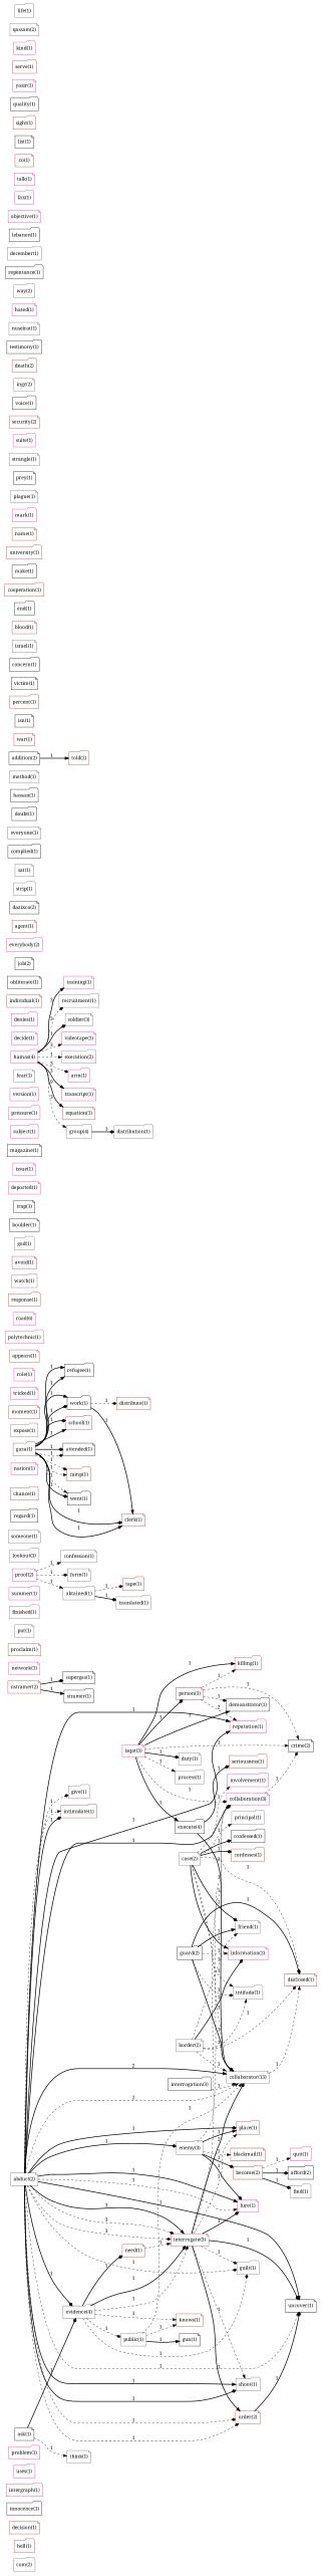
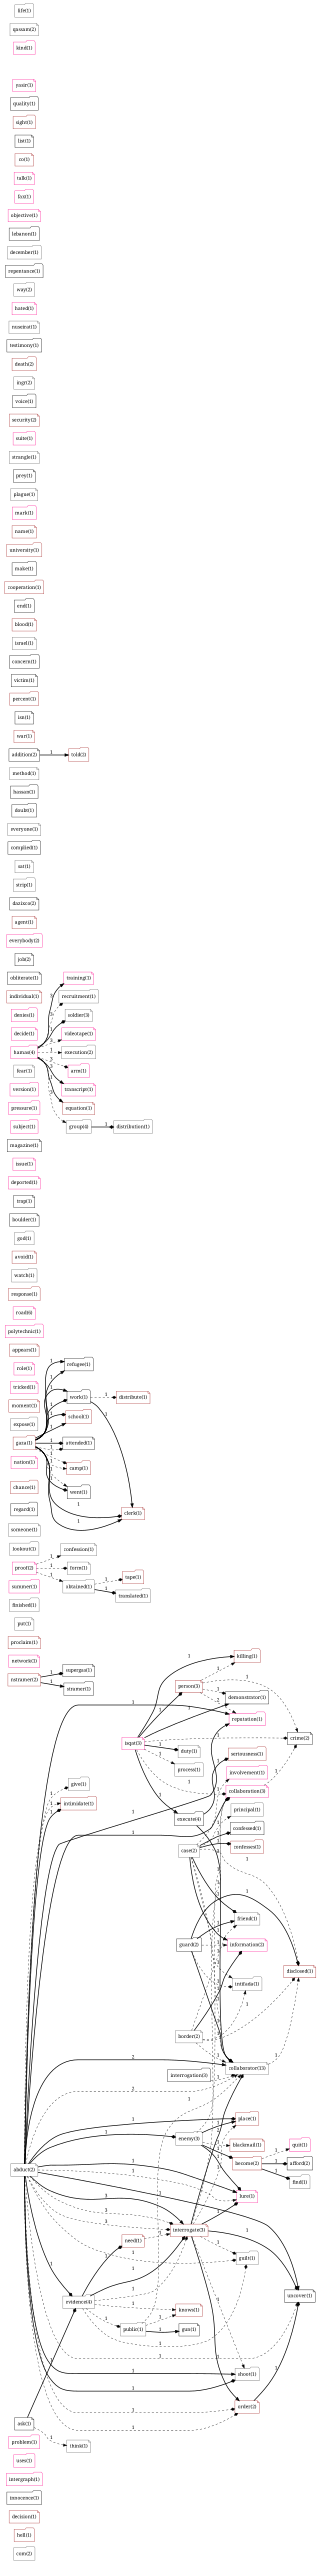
  digraph {
    fontname="Noto Serif"
    rankdir=LR
    node [color=gray40 fontname="Noto Serif" shape=folder]
    edge [arrowhead=normal fontname="Noto Serif" style=bold]
    n1 [label="com(2)"]
    n2 [color=brown label="hell(1)"]
    n3 [color=brown label="decision(1)" shape=note]
    n4 [color=black label="innocence(1)"]
    n5 [color=deeppink label="intergraph(1)"]
    n6 [color=deeppink label="uses(1)"]
    n7 [color=deeppink label="problem(1)"]
    n8 [color=deeppink label="isqat(3)" shape=note]
    n9 [color=brown label="person(3)" shape=note]
    n10 [color=brown label="killing(1)"]
    n11 [label="process(1)"]
    n12 [color=black label="demonstrator(1)"]
    n13 [color=deeppink label="collaboration(3)" shape=note]
    n14 [color=black label="execute(4)"]
    n15 [color=black label="crime(2)" shape=note]
    n16 [label="duty(1)" shape=note]
    n17 [color=deeppink label="reputation(1)"]
    n18 [label="collaborator(13)" shape=note]
    n19 [color=brown label="seriousness(1)"]
    n20 [color=brown label="disclosed(1)" shape=note]
    n21 [color=brown label="nstramer(2)" shape=note]
    n22 [color=black label="supergas(1)" shape=note]
    n23 [color=black label="stramer(1)"]
    n24 [color=deeppink label="network(1)" shape=note]
    n25 [color=brown label="proclaim(1)" shape=note]
    n26 [label="put(1)" shape=note]
    n27 [label="finished(1)"]
    n28 [color=deeppink label="summer(1)"]
    n29 [color=deeppink label="proof(2)" shape=note]
    n30 [label="confession(1)" shape=note]
    n31 [label="form(1)" shape=note]
    n32 [label="obtained(1)"]
    n33 [color=brown label="tape(1)"]
    n34 [label="translated(1)"]
    n35 [label="lookout(1)"]
    n36 [label="someone(1)" shape=note]
    n37 [color=black label="regard(1)"]
    n38 [color=brown label="chance(1)"]
    n39 [color=deeppink label="nation(1)" shape=note]
    n40 [color=brown label="gaza(1)"]
    n41 [color=black label="refugee(1)"]
    n42 [color=black label="work(1)"]
    n43 [color=brown label="school(1)"]
    n44 [color=black label="attended(1)" shape=note]
    n45 [color=brown label="camp(1)"]
    n46 [color=black label="went(1)"]
    n47 [color=brown label="clerk(1)" shape=note]
    n48 [color=brown label="distribute(1)" shape=note]
    n49 [label="expose(1)"]
    n50 [color=brown label="moment(1)" shape=note]
    n51 [color=deeppink label="tricked(1)" shape=note]
    n52 [color=deeppink label="role(1)" shape=note]
    n53 [color=brown label="appears(1)" shape=note]
    n54 [label="case(2)" shape=note]
    n55 [color=black label="confessed(1)"]
    n56 [color=brown label="confesses(1)"]
    n57 [color=deeppink label="involvement(1)"]
    n58 [label="principal(1)"]
    n59 [label="friend(1)" shape=note]
    n60 [color=deeppink label="information(2)" shape=note]
    n61 [label="intifada(1)"]
    n62 [color=black label="ask(1)" shape=note]
    n63 [label="evidence(4)"]
    n64 [label="think(1)" shape=note]
    n65 [color=brown label="interrogate(3)" shape=note]
    n66 [label="guilt(1)"]
    n67 [color=brown label="need(1)" shape=note]
    n68 [label="public(1)"]
    n69 [color=brown label="knows(1)" shape=note]
    n70 [color=brown label="place(1)"]
    n71 [color=deeppink label="lure(1)" shape=note]
    n72 [label="shoot(1)"]
    n73 [color=brown label="order(2)" shape=note]
    n74 [color=black label="uncover(1)" shape=note]
    n75 [color=black label="gun(1)" shape=note]
    n76 [color=deeppink label="polytechnic(1)"]
    n77 [color=deeppink label="road(6)" shape=note]
    n78 [color=brown label="response(1)"]
    n79 [label="watch(1)"]
    n80 [color=brown label="avoid(1)" shape=note]
    n81 [label="god(1)"]
    n82 [color=black label="boulder(1)" shape=note]
    n83 [color=black label="trap(1)" shape=note]
    n84 [color=deeppink label="deported(1)" shape=note]
    n85 [color=deeppink label="issue(1)" shape=note]
    n86 [color=black label="magazine(1)" shape=note]
    n87 [label="abduct(2)" shape=note]
    n88 [label="enemy(3)"]
    n89 [label="give(1)"]
    n90 [color=brown label="intimidate(1)"]
    n91 [color=brown label="become(2)"]
    n92 [color=brown label="blackmail(1)" shape=note]
    n93 [color=black label="afford(2)"]
    n94 [label="find(1)"]
    n95 [color=deeppink label="quit(1)"]
    n96 [color=deeppink label="subject(1)"]
    n97 [color=deeppink label="pressure(1)"]
    n98 [color=deeppink label="version(1)"]
    n99 [label="fear(1)" shape=note]
    n100 [color=deeppink label="hamas(4)"]
    n101 [color=deeppink label="training(1)" shape=note]
    n102 [label="recruitment(1)"]
    n103 [label="soldier(3)" shape=note]
    n104 [color=deeppink label="videotape(1)" shape=note]
    n105 [label="execution(2)"]
    n106 [color=deeppink label="arm(1)"]
    n107 [color=deeppink label="transcript(1)" shape=note]
    n108 [color=brown label="equation(1)" shape=note]
    n109 [label="group(4)"]
    n110 [label="distribution(1)"]
    n111 [color=deeppink label="decide(1)" shape=note]
    n112 [color=deeppink label="denies(1)"]
    n113 [color=brown label="individual(1)" shape=note]
    n114 [color=black label="obliterate(1)" shape=note]
    n115 [color=black label="job(2)" shape=note]
    n116 [color=deeppink label="everybody(2)"]
    n117 [color=brown label="agent(1)" shape=note]
    n118 [color=black label="dazixco(2)" shape=note]
    n119 [label="strip(1)"]
    n120 [label="sat(1)" shape=note]
    n121 [color=black label="complied(1)"]
    n122 [label="everyone(1)" shape=note]
    n123 [color=black label="doubt(1)"]
    n124 [color=black label="hassan(1)"]
    n125 [label="method(1)" shape=note]
    n126 [color=black label="addition(2)" shape=note]
    n127 [color=brown label="told(2)"]
    n128 [color=brown label="war(1)" shape=note]
    n129 [color=black label="isn(1)" shape=note]
    n130 [color=brown label="percent(1)"]
    n131 [color=black label="victim(1)" shape=note]
    n132 [color=black label="concern(1)"]
    n133 [label="israel(1)" shape=note]
    n134 [color=brown label="blood(1)" shape=note]
    n135 [color=black label="end(1)"]
    n136 [color=brown label="cooperation(1)"]
    n137 [color=black label="make(1)"]
    n138 [color=brown label="university(1)"]
    n139 [color=brown label="name(1)" shape=note]
    n140 [color=black label="guard(2)"]
    n141 [color=deeppink label="mark(1)"]
    n142 [label="plague(1)" shape=note]
    n143 [color=black label="prey(1)" shape=note]
    n144 [label="strangle(1)" shape=note]
    n145 [label="border(2)" shape=note]
    n146 [color=deeppink label="suite(1)"]
    n147 [color=black label="interrogation(3)"]
    n148 [color=brown label="security(2)" shape=note]
    n149 [color=black label="voice(1)"]
    n150 [label="ingr(2)" shape=note]
    n151 [color=brown label="death(2)"]
    n152 [color=black label="testimony(1)"]
    n153 [label="nuseirat(1)" shape=note]
    n154 [color=deeppink label="hated(1)" shape=note]
    n155 [label="way(2)"]
    n156 [color=black label="repentance(1)"]
    n157 [label="december(1)"]
    n158 [color=black label="lebanon(1)"]
    n159 [color=deeppink label="objective(1)" shape=note]
    n160 [color=deeppink label="fax(1)"]
    n161 [color=deeppink label="talk(1)" shape=note]
    n162 [color=brown label="co(1)" shape=note]
    n163 [color=black label="list(1)" shape=note]
    n164 [color=brown label="sight(1)"]
    n165 [color=black label="quality(1)"]
    n166 [color=deeppink label="yasir(1)" shape=note]
-   n167 [color=brown label="serve(1)"]
    n168 [color=deeppink label="kind(1)"]
    n169 [label="qassam(2)" shape=note]
    n170 [label="life(1)"]
    n8 -> n9 [arrowhead=diamond label=1]
    n8 -> n10 [label=1]
    n8 -> n11 [label=1 style=dashed]
    n8 -> n12 [label=1]
    n8 -> n13 [arrowhead=diamond label=1 style=dashed]
    n8 -> n14 [label=1]
-   n8 -> n15 [label=1 style=dashed]
+   n8 -> n15 [arrowhead=diamond label=1 style=dashed]
    n8 -> n16 [arrowhead=diamond label=1]
    n9 -> n10 [label=1 style=dashed]
    n9 -> n12 [arrowhead=diamond label=1 style=dashed]
    n9 -> n15 [label=1 style=dashed]
    n9 -> n17 [label=2 style=dashed]
    n13 -> n15 [arrowhead=diamond label=1 style=dashed]
    n14 -> n18 [arrowhead=diamond label=3]
    n14 -> n19 [arrowhead=diamond label=1]
    n18 -> n20 [label=1 style=dashed]
    n21 -> n22 [arrowhead=diamond label=1]
    n21 -> n23 [label=1]
    n29 -> n30 [label=1 style=dashed]
    n29 -> n31 [arrowhead=diamond label=1 style=dashed]
    n29 -> n32 [label=1 style=dashed]
    n32 -> n33 [arrowhead=diamond label=1 style=dashed]
    n32 -> n34 [arrowhead=diamond label=1]
    n40 -> n41 [label=1]
    n40 -> n41 [label=1]
    n40 -> n42 [label=1]
    n40 -> n42 [arrowhead=diamond label=1]
    n40 -> n43 [arrowhead=diamond label=1]
    n40 -> n43 [label=1]
    n40 -> n44 [arrowhead=diamond label=1]
    n40 -> n44 [arrowhead=diamond label=1 style=dashed]
    n40 -> n45 [arrowhead=diamond label=1 style=dashed]
    n40 -> n45 [label=1 style=dashed]
    n40 -> n46 [label=1 style=dashed]
    n40 -> n46 [arrowhead=diamond label=1]
    n40 -> n47 [arrowhead=diamond label=1]
    n40 -> n47 [label=1]
    n42 -> n47 [label=1]
    n42 -> n48 [arrowhead=diamond label=1 style=dashed]
    n54 -> n18 [label=1 style=dashed]
    n54 -> n20 [arrowhead=diamond label=1 style=dashed]
    n54 -> n55 [arrowhead=diamond label=1]
    n54 -> n56 [arrowhead=diamond label=1]
    n54 -> n57 [label=1 style=dashed]
    n54 -> n58 [label=1 style=dashed]
    n54 -> n59 [arrowhead=diamond label=1]
    n54 -> n60 [label=1]
    n54 -> n61 [label=1 style=dashed]
    n62 -> n63 [arrowhead=diamond label=1]
    n62 -> n64 [label=1 style=dashed]
    n63 -> n65 [arrowhead=diamond label=1]
    n63 -> n65 [arrowhead=diamond label=1 style=dashed]
    n63 -> n66 [arrowhead=diamond label=1 style=dashed]
    n63 -> n67 [arrowhead=diamond label=1]
    n63 -> n68 [arrowhead=diamond label=1 style=dashed]
    n63 -> n69 [label=1 style=dashed]
    n65 -> n13 [arrowhead=diamond label=1 style=dashed]
    n65 -> n18 [arrowhead=diamond label=2]
    n65 -> n66 [arrowhead=diamond label=1 style=dashed]
    n65 -> n70 [label=1 style=dashed]
    n65 -> n71 [arrowhead=diamond label=1]
    n65 -> n72 [label=1 style=dashed]
    n65 -> n73 [label=1]
    n65 -> n74 [arrowhead=diamond label=1]
    n67 -> n65 [label=1 style=dashed]
    n68 -> n18 [label=1 style=dashed]
    n68 -> n69 [label=1 style=dashed]
    n68 -> n75 [label=1]
    n73 -> n74 [arrowhead=diamond label=1]
    n87 -> n13 [arrowhead=diamond label=1]
    n87 -> n17 [label=1]
    n87 -> n17 [label=1]
    n87 -> n18 [label=2]
    n87 -> n18 [label=2 style=dashed]
    n87 -> n63 [arrowhead=diamond label=1]
    n87 -> n65 [label=3]
    n87 -> n65 [arrowhead=diamond label=3 style=dashed]
    n87 -> n65 [arrowhead=diamond label=3 style=dashed]
    n87 -> n66 [arrowhead=diamond label=1 style=dashed]
    n87 -> n70 [arrowhead=diamond label=1]
    n87 -> n71 [label=1 style=dashed]
    n87 -> n71 [label=1]
    n87 -> n72 [arrowhead=diamond label=1]
    n87 -> n72 [label=1]
    n87 -> n73 [arrowhead=diamond label=1 style=dashed]
    n87 -> n73 [arrowhead=diamond label=1 style=dashed]
    n87 -> n74 [label=1 style=dashed]
    n87 -> n74 [label=1]
    n87 -> n88 [arrowhead=diamond label=1]
    n87 -> n89 [arrowhead=diamond label=1 style=dashed]
    n87 -> n90 [arrowhead=diamond label=1]
    n87 -> n90 [label=1 style=dashed]
    n88 -> n13 [label=1 style=dashed]
    n88 -> n70 [label=1]
    n88 -> n71 [arrowhead=diamond label=1]
    n88 -> n91 [arrowhead=diamond label=1]
    n88 -> n92 [label=1 style=dashed]
    n91 -> n93 [arrowhead=diamond label=1]
    n91 -> n94 [arrowhead=diamond label=1]
    n91 -> n95 [label=1 style=dashed]
    n100 -> n101 [label=3]
    n100 -> n102 [arrowhead=diamond label=3 style=dashed]
    n100 -> n103 [arrowhead=diamond label=1]
    n100 -> n104 [label=3 style=dashed]
    n100 -> n105 [label=1 style=dashed]
    n100 -> n106 [arrowhead=diamond label=3 style=dashed]
    n100 -> n107 [label=3]
-   n100 -> n108 [label=9]
+   n100 -> n108 [label=1]
    n100 -> n109 [label=3 style=dashed]
    n109 -> n110 [arrowhead=diamond label=1]
    n126 -> n127 [label=1]
    n140 -> n18 [label=1]
    n140 -> n20 [label=1]
    n140 -> n59 [label=1]
    n140 -> n60 [label=1 style=dashed]
    n140 -> n61 [arrowhead=diamond label=1 style=dashed]
    n145 -> n18 [label=1 style=dashed]
    n145 -> n20 [arrowhead=diamond label=1 style=dashed]
    n145 -> n59 [label=1 style=dashed]
    n145 -> n60 [arrowhead=diamond label=1]
    n145 -> n61 [label=1 style=dashed]
    n147 -> n18 [arrowhead=diamond label=1 style=dashed]
  }
